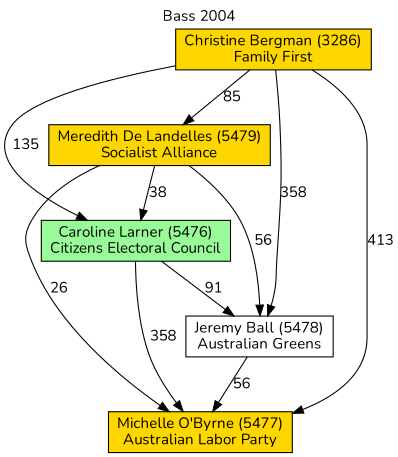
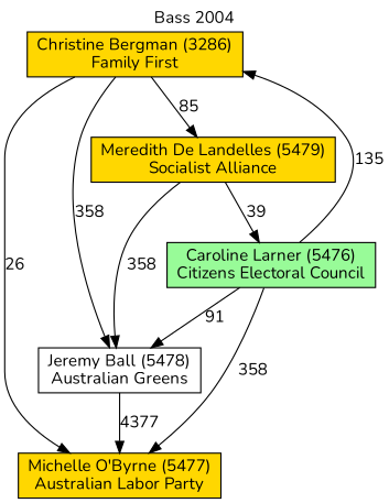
  digraph {
    fontname=Nunito
    label="Bass 2004"
    labelloc=t
    mclimit=10
    node [fillcolor=gold fontname=Nunito shape=box style=filled]
    edge [fontname=Nunito]
    n1 [label="Michelle O'Byrne (5477)\nAustralian Labor Party"]
    n2 [fillcolor=white label="Jeremy Ball (5478)\nAustralian Greens"]
    n3 [label="Christine Bergman (3286)\nFamily First"]
    n4 [label="Meredith De Landelles (5479)\nSocialist Alliance"]
    n5 [fillcolor=palegreen label="Caroline Larner (5476)\nCitizens Electoral Council"]
-   n2 -> n1 [label=56]
-   n3 -> n1 [label=413]
+   n2 -> n1 [label=4377]
+   n3 -> n1 [label=26]
    n3 -> n2 [label=358]
    n3 -> n4 [label=85]
-   n4 -> n1 [label=26]
-   n4 -> n2 [label=56]
-   n4 -> n5 [label=38]
+   n4 -> n2 [label=358]
+   n4 -> n5 [label=39]
    n5 -> n1 [label=358]
    n5 -> n2 [label=91]
-   n3 -> n5 [label=135]
+   n5 -> n3 [label=135]
  }
